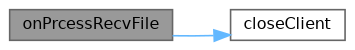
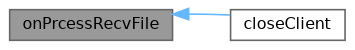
  digraph {
    rankdir=LR
    node [fontname=Helvetica fontsize=10 shape=box style=filled]
    n1 [color=gray40 fillcolor=grey60 fontcolor=black height=0.2 label=onPrcessRecvFile width=0.4]
    n2 [color=grey40 fillcolor=white height=0.2 label=closeClient width=0.4]
-   n1 -> n2 [color=steelblue1 fontname=Helvetica fontsize=10 labelfontname=Helvetica labelfontsize=10 style=solid]
+   n2 -> n1 [color=steelblue1 fontname=Helvetica fontsize=10 labelfontname=Helvetica labelfontsize=10 style=solid]
  }
